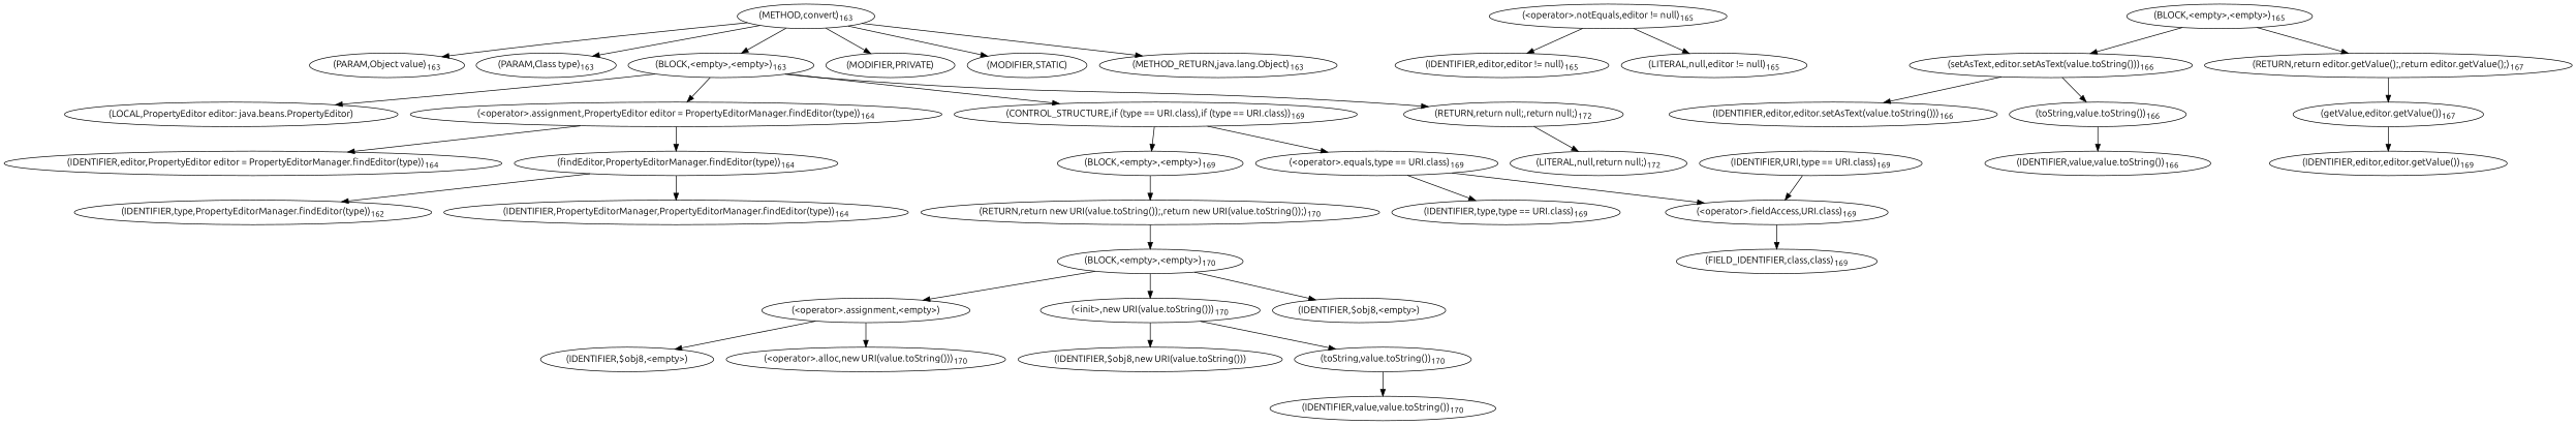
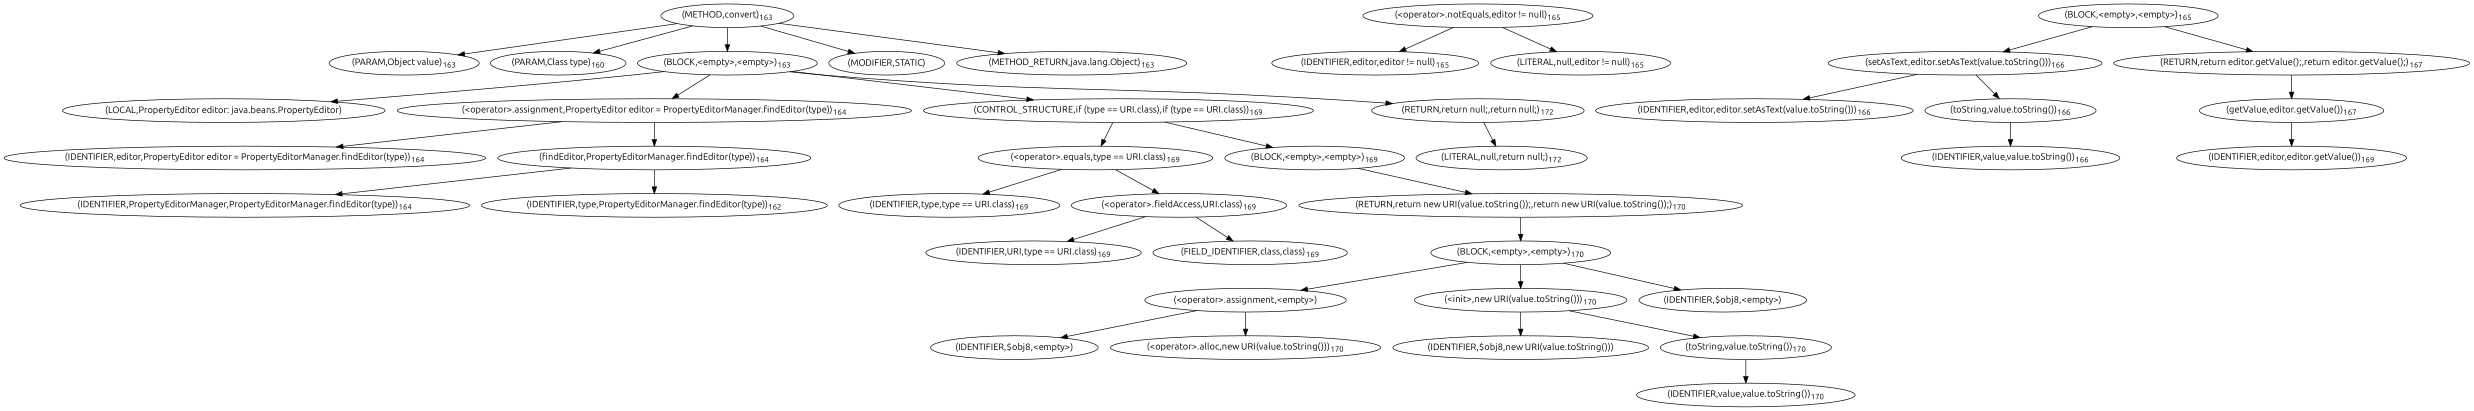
  digraph {
    fontname=Ubuntu
    node [fontname=Ubuntu]
    edge [fontname=Ubuntu]
    n1 [label=<(METHOD,convert)<SUB>163</SUB>>]
    n2 [label=<(PARAM,Object value)<SUB>163</SUB>>]
-   n3 [label=<(PARAM,Class type)<SUB>163</SUB>>]
+   n3 [label=<(PARAM,Class type)<SUB>160</SUB>>]
    n4 [label=<(BLOCK,&lt;empty&gt;,&lt;empty&gt;)<SUB>163</SUB>>]
-   n5 [label=<(MODIFIER,PRIVATE)>]
    n6 [label=<(MODIFIER,STATIC)>]
    n7 [label=<(METHOD_RETURN,java.lang.Object)<SUB>163</SUB>>]
    n8 [label=<(LOCAL,PropertyEditor editor: java.beans.PropertyEditor)>]
    n9 [label=<(&lt;operator&gt;.assignment,PropertyEditor editor = PropertyEditorManager.findEditor(type))<SUB>164</SUB>>]
    n10 [label=<(CONTROL_STRUCTURE,if (type == URI.class),if (type == URI.class))<SUB>169</SUB>>]
    n11 [label=<(RETURN,return null;,return null;)<SUB>172</SUB>>]
    n12 [label=<(IDENTIFIER,editor,PropertyEditor editor = PropertyEditorManager.findEditor(type))<SUB>164</SUB>>]
    n13 [label=<(findEditor,PropertyEditorManager.findEditor(type))<SUB>164</SUB>>]
    n14 [label=<(&lt;operator&gt;.equals,type == URI.class)<SUB>169</SUB>>]
    n15 [label=<(BLOCK,&lt;empty&gt;,&lt;empty&gt;)<SUB>169</SUB>>]
    n16 [label=<(LITERAL,null,return null;)<SUB>172</SUB>>]
    n17 [label=<(IDENTIFIER,PropertyEditorManager,PropertyEditorManager.findEditor(type))<SUB>164</SUB>>]
    n18 [label=<(IDENTIFIER,type,PropertyEditorManager.findEditor(type))<SUB>162</SUB>>]
    n19 [label=<(&lt;operator&gt;.notEquals,editor != null)<SUB>165</SUB>>]
    n20 [label=<(IDENTIFIER,editor,editor != null)<SUB>165</SUB>>]
    n21 [label=<(LITERAL,null,editor != null)<SUB>165</SUB>>]
    n22 [label=<(BLOCK,&lt;empty&gt;,&lt;empty&gt;)<SUB>165</SUB>>]
    n23 [label=<(setAsText,editor.setAsText(value.toString()))<SUB>166</SUB>>]
    n24 [label=<(RETURN,return editor.getValue();,return editor.getValue();)<SUB>167</SUB>>]
    n25 [label=<(IDENTIFIER,editor,editor.setAsText(value.toString()))<SUB>166</SUB>>]
    n26 [label=<(toString,value.toString())<SUB>166</SUB>>]
    n27 [label=<(getValue,editor.getValue())<SUB>167</SUB>>]
    n28 [label=<(IDENTIFIER,value,value.toString())<SUB>166</SUB>>]
    n29 [label=<(IDENTIFIER,editor,editor.getValue())<SUB>169</SUB>>]
    n30 [label=<(IDENTIFIER,type,type == URI.class)<SUB>169</SUB>>]
    n31 [label=<(&lt;operator&gt;.fieldAccess,URI.class)<SUB>169</SUB>>]
    n32 [label=<(RETURN,return new URI(value.toString());,return new URI(value.toString());)<SUB>170</SUB>>]
    n33 [label=<(IDENTIFIER,URI,type == URI.class)<SUB>169</SUB>>]
    n34 [label=<(FIELD_IDENTIFIER,class,class)<SUB>169</SUB>>]
    n35 [label=<(BLOCK,&lt;empty&gt;,&lt;empty&gt;)<SUB>170</SUB>>]
    n36 [label=<(&lt;operator&gt;.assignment,&lt;empty&gt;)>]
    n37 [label=<(&lt;init&gt;,new URI(value.toString()))<SUB>170</SUB>>]
    n38 [label=<(IDENTIFIER,$obj8,&lt;empty&gt;)>]
    n39 [label=<(IDENTIFIER,$obj8,&lt;empty&gt;)>]
    n40 [label=<(&lt;operator&gt;.alloc,new URI(value.toString()))<SUB>170</SUB>>]
    n41 [label=<(IDENTIFIER,$obj8,new URI(value.toString()))>]
    n42 [label=<(toString,value.toString())<SUB>170</SUB>>]
    n43 [label=<(IDENTIFIER,value,value.toString())<SUB>170</SUB>>]
    n1 -> n2
    n1 -> n3
    n1 -> n4
-   n1 -> n5
    n1 -> n6
    n1 -> n7
    n4 -> n8
    n4 -> n9
    n4 -> n10
    n4 -> n11
    n9 -> n12
    n9 -> n13
    n10 -> n14
    n10 -> n15
    n11 -> n16
    n13 -> n17
    n13 -> n18
    n14 -> n30
    n14 -> n31
    n15 -> n32
    n19 -> n20
    n19 -> n21
    n22 -> n23
    n22 -> n24
    n23 -> n25
    n23 -> n26
    n24 -> n27
    n26 -> n28
    n27 -> n29
-   n33 -> n31
+   n31 -> n33
    n31 -> n34
    n32 -> n35
    n35 -> n36
    n35 -> n37
    n35 -> n38
    n36 -> n39
    n36 -> n40
    n37 -> n41
    n37 -> n42
    n42 -> n43
  }
